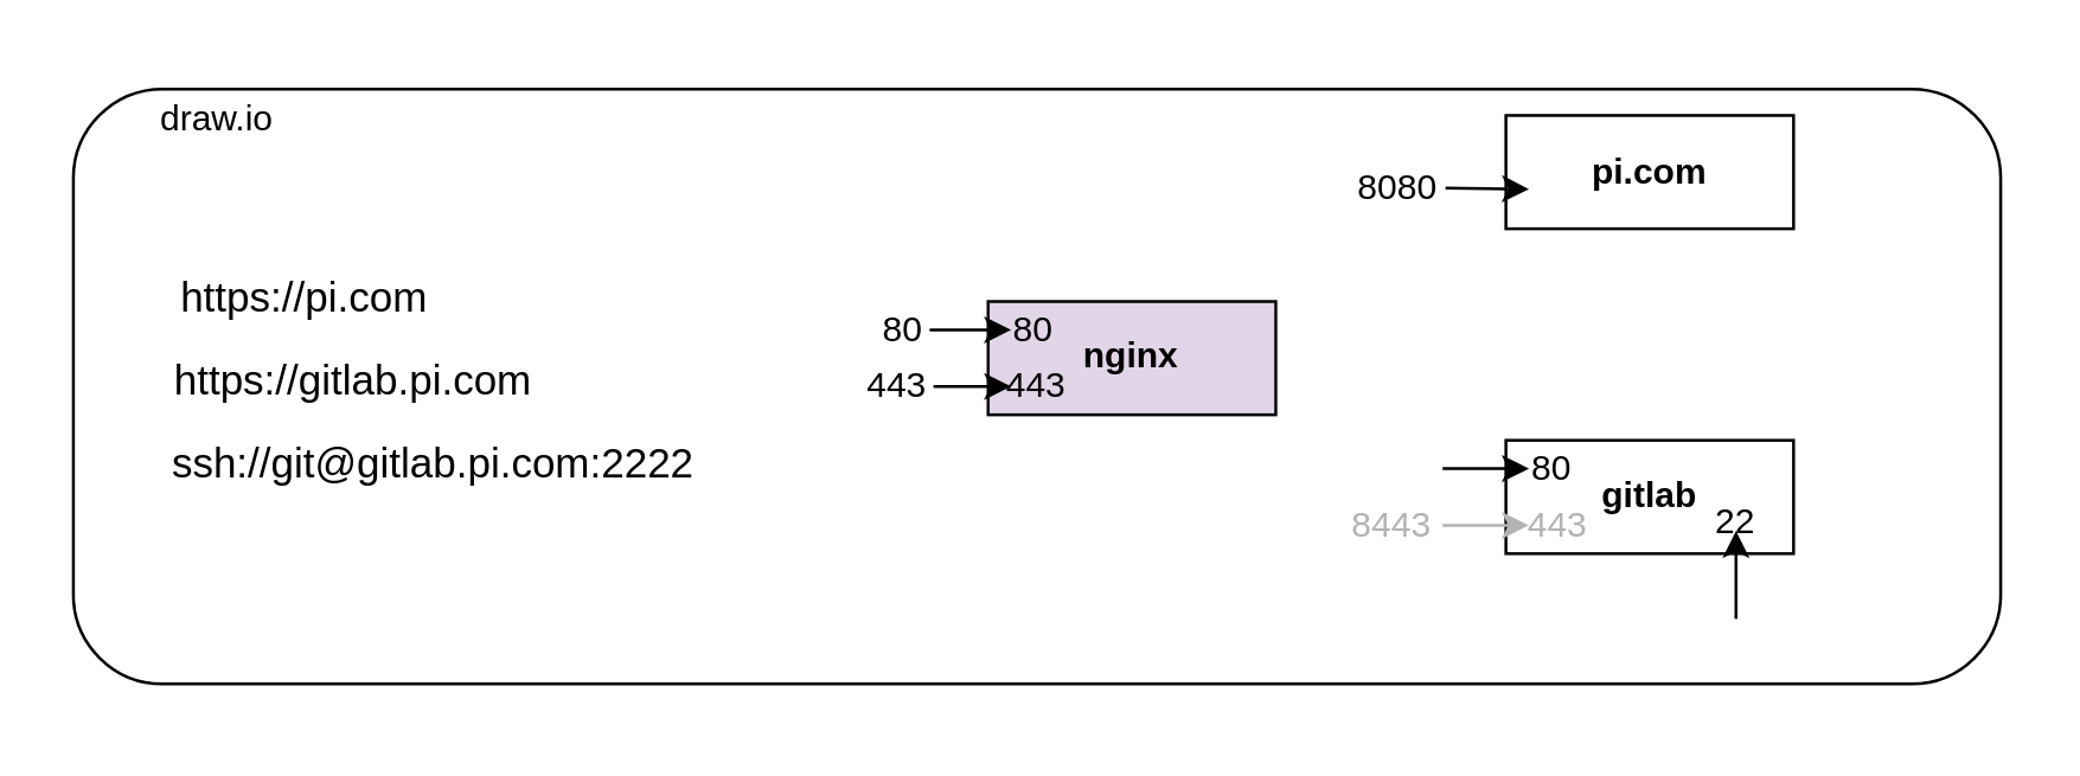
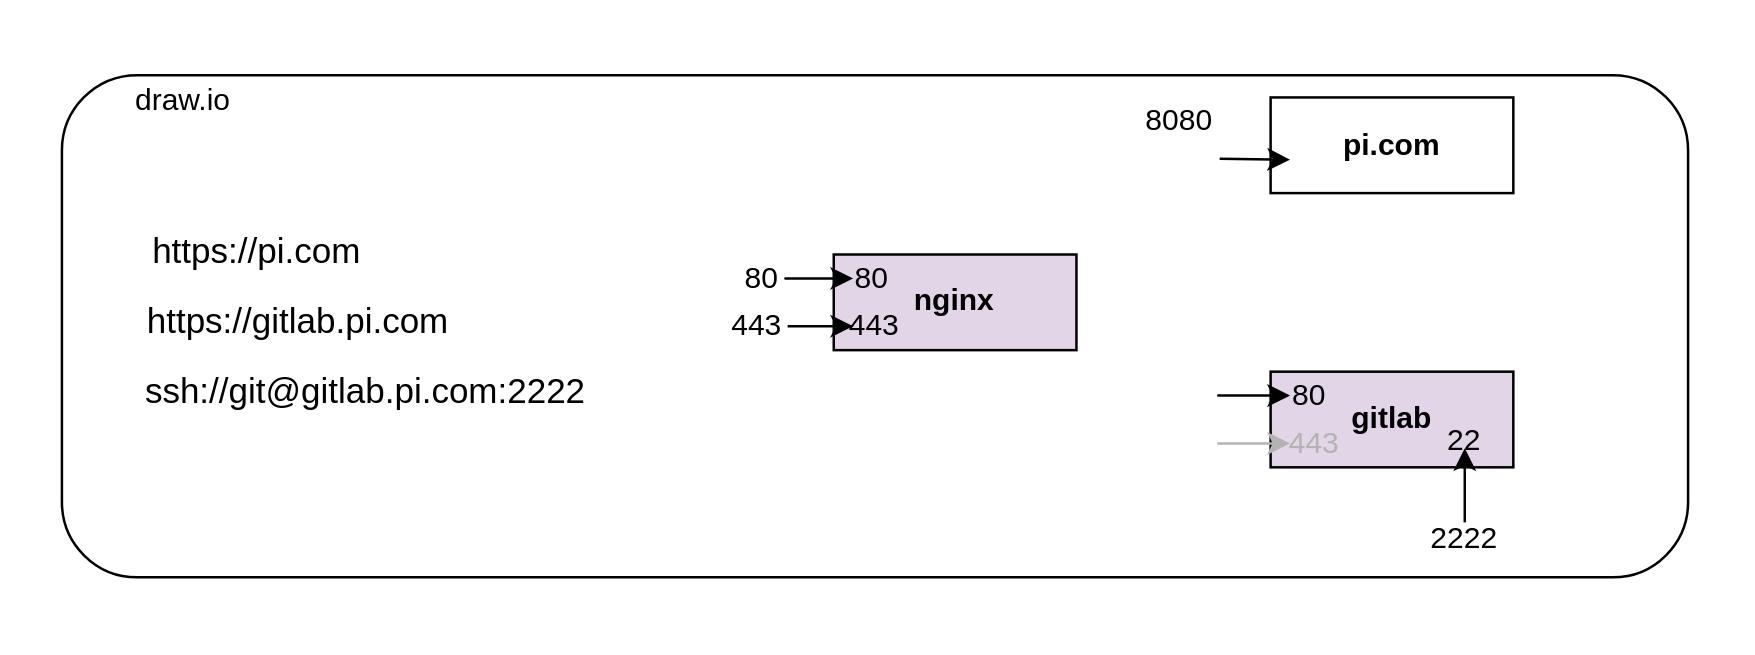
  <mxCell id="0" />
  <mxCell id="1" parent="0" />
  <mxCell id="2" value="" style="group" parent="1" vertex="1" connectable="0"><mxGeometry x="20" y="20" width="660" height="220" as="geometry" /></mxCell>
  <mxCell id="3" value="" style="group;labelBackgroundColor=#ffffff;strokeColor=#FFFFFF;" parent="2" vertex="1" connectable="0"><mxGeometry width="660" height="220" as="geometry" /></mxCell>
  <mxCell id="4" value="" style="group" parent="2" vertex="1" connectable="0"><mxGeometry x="4.271" y="9.565" width="650.458" height="200.87" as="geometry" /></mxCell>
  <mxCell id="5" value="" style="rounded=1;whiteSpace=wrap;html=1;" parent="4" vertex="1"><mxGeometry width="650.458" height="200.87" as="geometry" /></mxCell>
  <mxCell id="6" value="&lt;b&gt;nginx&lt;/b&gt;" style="rounded=0;whiteSpace=wrap;html=1;fillColor=#e1d5e7;" parent="4" vertex="1"><mxGeometry x="308.725" y="71.739" width="97.083" height="38.261" as="geometry" /></mxCell>
- <mxCell id="7" value="&lt;b&gt;gitlab&lt;/b&gt;" style="rounded=0;whiteSpace=wrap;html=1;" parent="4" vertex="1"><mxGeometry x="483.475" y="118.609" width="97.083" height="38.261" as="geometry" /></mxCell>
+ <mxCell id="7" value="&lt;b&gt;gitlab&lt;/b&gt;" style="rounded=0;whiteSpace=wrap;html=1;fillColor=#e1d5e7;" parent="4" vertex="1"><mxGeometry x="483.475" y="118.609" width="97.083" height="38.261" as="geometry" /></mxCell>
  <mxCell id="8" value="" style="endArrow=classic;html=1;" parent="4" edge="1"><mxGeometry width="50" height="50" relative="1" as="geometry"><mxPoint x="303.871" y="81.304" as="sourcePoint" /><mxPoint x="316.492" y="81.304" as="targetPoint" /><Array as="points"><mxPoint x="284.454" y="81.304" /></Array></mxGeometry></mxCell>
  <mxCell id="9" value="80" style="text;html=1;strokeColor=none;fillColor=none;align=center;verticalAlign=middle;whiteSpace=wrap;rounded=0;" parent="4" vertex="1"><mxGeometry x="261.154" y="71.739" width="38.833" height="19.13" as="geometry" /></mxCell>
  <mxCell id="10" value="80" style="text;html=1;strokeColor=none;fillColor=none;align=center;verticalAlign=middle;whiteSpace=wrap;rounded=0;" parent="4" vertex="1"><mxGeometry x="304.842" y="71.739" width="38.833" height="19.13" as="geometry" /></mxCell>
  <mxCell id="11" value="443" style="text;html=1;strokeColor=none;fillColor=none;align=center;verticalAlign=middle;whiteSpace=wrap;rounded=0;" parent="4" vertex="1"><mxGeometry x="259.213" y="90.87" width="38.833" height="19.13" as="geometry" /></mxCell>
  <mxCell id="12" value="" style="endArrow=classic;html=1;entryX=0;entryY=0.5;entryDx=0;entryDy=0;" parent="4" edge="1"><mxGeometry width="50" height="50" relative="1" as="geometry"><mxPoint x="290.279" y="100.435" as="sourcePoint" /><mxPoint x="316.492" y="100.435" as="targetPoint" /></mxGeometry></mxCell>
  <mxCell id="13" value="443" style="text;html=1;strokeColor=none;fillColor=none;align=center;verticalAlign=middle;whiteSpace=wrap;rounded=0;" parent="4" vertex="1"><mxGeometry x="305.813" y="90.87" width="38.833" height="19.13" as="geometry" /></mxCell>
  <mxCell id="14" value="80" style="text;html=1;strokeColor=none;fillColor=none;align=center;verticalAlign=middle;whiteSpace=wrap;rounded=0;" parent="4" vertex="1"><mxGeometry x="479.592" y="118.609" width="38.833" height="19.13" as="geometry" /></mxCell>
  <mxCell id="15" value="&lt;font color=&quot;#b3b3b3&quot;&gt;443&lt;/font&gt;" style="text;html=1;strokeColor=none;fillColor=none;align=center;verticalAlign=middle;whiteSpace=wrap;rounded=0;" parent="4" vertex="1"><mxGeometry x="481.533" y="137.739" width="38.833" height="19.13" as="geometry" /></mxCell>
  <mxCell id="16" value="" style="endArrow=classic;html=1;entryX=0;entryY=0.5;entryDx=0;entryDy=0;" parent="4" edge="1"><mxGeometry width="50" height="50" relative="1" as="geometry"><mxPoint x="462.117" y="128.174" as="sourcePoint" /><mxPoint x="491.242" y="128.174" as="targetPoint" /></mxGeometry></mxCell>
  <mxCell id="17" value="" style="endArrow=classic;html=1;strokeColor=#B3B3B3;" parent="4" edge="1"><mxGeometry width="50" height="50" relative="1" as="geometry"><mxPoint x="462.117" y="147.304" as="sourcePoint" /><mxPoint x="491.242" y="147.304" as="targetPoint" /></mxGeometry></mxCell>
- <mxCell id="18" value="&lt;font color=&quot;#b3b3b3&quot;&gt;8443&lt;/font&gt;" style="text;html=1;strokeColor=none;fillColor=none;align=center;verticalAlign=middle;whiteSpace=wrap;rounded=0;" parent="4" vertex="1"><mxGeometry x="426.196" y="137.739" width="38.833" height="19.13" as="geometry" /></mxCell>
  <mxCell id="19" value="22" style="text;html=1;strokeColor=none;fillColor=none;align=center;verticalAlign=middle;whiteSpace=wrap;rounded=0;" parent="4" vertex="1"><mxGeometry x="541.725" y="136.783" width="38.833" height="19.13" as="geometry" /></mxCell>
  <mxCell id="20" value="" style="endArrow=classic;html=1;entryX=0.5;entryY=1;entryDx=0;entryDy=0;" parent="4" edge="1"><mxGeometry width="50" height="50" relative="1" as="geometry"><mxPoint x="561.142" y="178.87" as="sourcePoint" /><mxPoint x="561.142" y="149.217" as="targetPoint" /></mxGeometry></mxCell>
+ <mxCell id="21" value="2222" style="text;html=1;strokeColor=none;fillColor=none;align=center;verticalAlign=middle;whiteSpace=wrap;rounded=0;" parent="4" vertex="1"><mxGeometry x="541.725" y="176" width="38.833" height="19.13" as="geometry" /></mxCell>
  <mxCell id="22" value="&lt;b&gt;pi.com&lt;/b&gt;" style="rounded=0;whiteSpace=wrap;html=1;" parent="4" vertex="1"><mxGeometry x="483.475" y="8.913" width="97.083" height="38.261" as="geometry" /></mxCell>
  <mxCell id="23" value="" style="endArrow=classic;html=1;strokeColor=#000000;" parent="4" edge="1"><mxGeometry width="50" height="50" relative="1" as="geometry"><mxPoint x="463.088" y="33.478" as="sourcePoint" /><mxPoint x="491.242" y="33.797" as="targetPoint" /></mxGeometry></mxCell>
- <mxCell id="24" value="8080" style="text;html=1;strokeColor=none;fillColor=none;align=center;verticalAlign=middle;whiteSpace=wrap;rounded=0;" parent="4" vertex="1"><mxGeometry x="427.375" y="23.913" width="38.833" height="19.13" as="geometry" /></mxCell>
+ <mxCell id="24" value="8080" style="text;html=1;strokeColor=none;fillColor=none;align=center;verticalAlign=middle;whiteSpace=wrap;rounded=0;" parent="4" vertex="1"><mxGeometry x="427.375" y="8.913" width="38.833" height="19.13" as="geometry" /></mxCell>
  <mxCell id="25" value="&lt;font style=&quot;font-size: 14px&quot;&gt;https://pi.com&lt;/font&gt;" style="text;html=1;strokeColor=none;fillColor=none;align=center;verticalAlign=middle;whiteSpace=wrap;rounded=0;" parent="4" vertex="1"><mxGeometry x="30.096" y="61.217" width="97.083" height="19.13" as="geometry" /></mxCell>
  <mxCell id="26" value="&lt;font style=&quot;font-size: 14px&quot;&gt;https://gitlab.pi.com&lt;/font&gt;" style="text;html=1;strokeColor=none;fillColor=none;align=center;verticalAlign=middle;whiteSpace=wrap;rounded=0;" parent="4" vertex="1"><mxGeometry x="28.154" y="88.957" width="133.975" height="19.13" as="geometry" /></mxCell>
  <mxCell id="27" value="&lt;font style=&quot;font-size: 14px&quot;&gt;ssh://git@gitlab.pi.com:2222&lt;/font&gt;" style="text;html=1;strokeColor=none;fillColor=none;align=center;verticalAlign=middle;whiteSpace=wrap;rounded=0;" parent="4" vertex="1"><mxGeometry x="29.125" y="116.696" width="186.4" height="19.13" as="geometry" /></mxCell>
  <mxCell id="28" value="draw.io" style="text;html=1;strokeColor=none;fillColor=none;align=center;verticalAlign=middle;whiteSpace=wrap;rounded=0;" vertex="1" parent="2"><mxGeometry x="32.5" y="9.5" width="40" height="20" as="geometry" /></mxCell>
